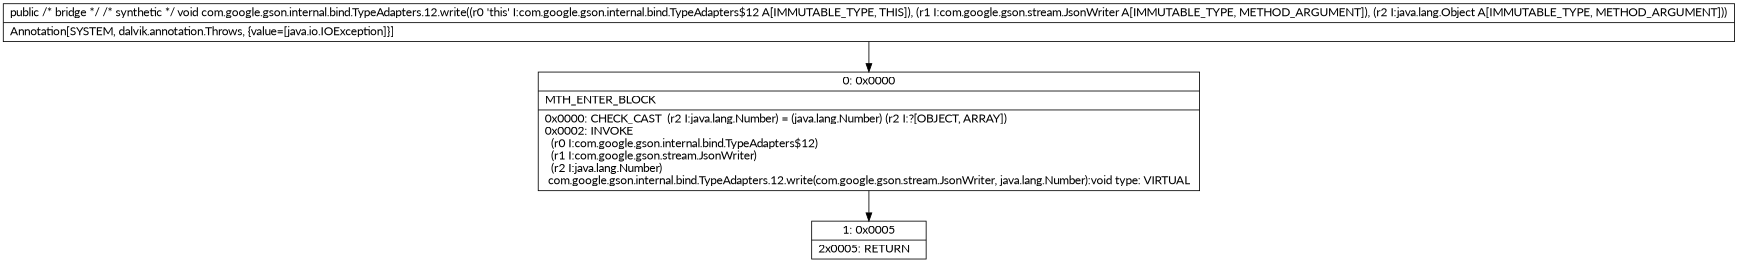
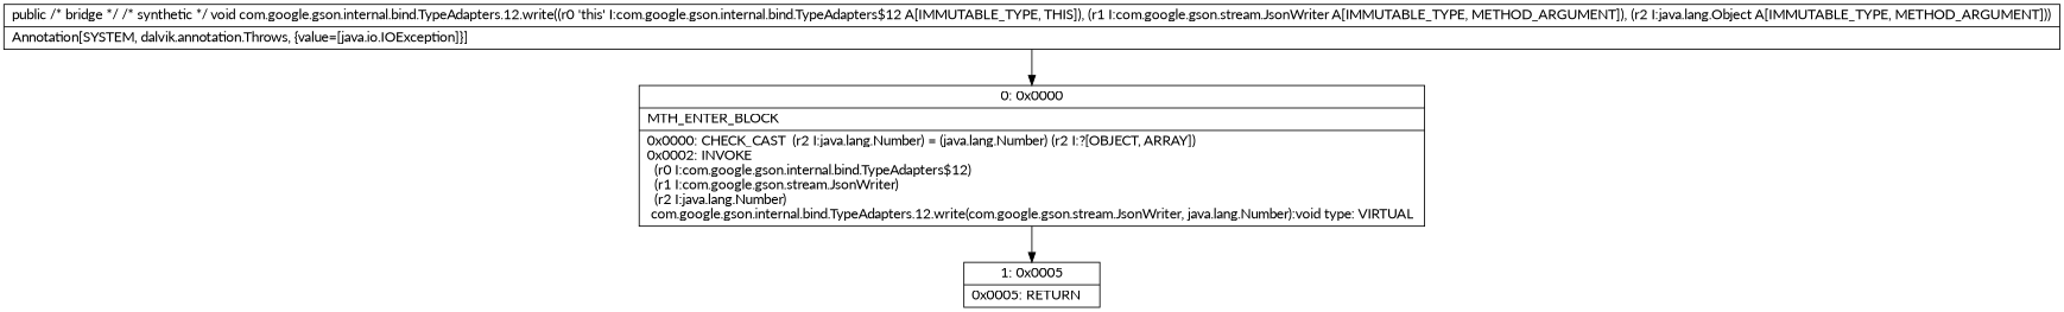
  digraph {
    fontname=Lato
    node [shape=record fontname=Lato]
    edge [fontname=Lato]
    n1 [label="{0\:\ 0x0000|MTH_ENTER_BLOCK\l|0x0000: CHECK_CAST  (r2 I:java.lang.Number) = (java.lang.Number) (r2 I:?[OBJECT, ARRAY]) \l0x0002: INVOKE  \l  (r0 I:com.google.gson.internal.bind.TypeAdapters$12)\l  (r1 I:com.google.gson.stream.JsonWriter)\l  (r2 I:java.lang.Number)\l com.google.gson.internal.bind.TypeAdapters.12.write(com.google.gson.stream.JsonWriter, java.lang.Number):void type: VIRTUAL \l}"]
-   n2 [label="{1\:\ 0x0005|2x0005: RETURN   \l}"]
+   n2 [label="{1\:\ 0x0005|0x0005: RETURN   \l}"]
    n3 [label="{public \/* bridge *\/ \/* synthetic *\/ void com.google.gson.internal.bind.TypeAdapters.12.write((r0 'this' I:com.google.gson.internal.bind.TypeAdapters$12 A[IMMUTABLE_TYPE, THIS]), (r1 I:com.google.gson.stream.JsonWriter A[IMMUTABLE_TYPE, METHOD_ARGUMENT]), (r2 I:java.lang.Object A[IMMUTABLE_TYPE, METHOD_ARGUMENT]))  | Annotation[SYSTEM, dalvik.annotation.Throws, \{value=[java.io.IOException]\}]\l}"]
    n1 -> n2
    n3 -> n1
  }
